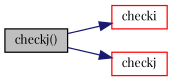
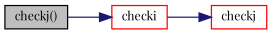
  digraph {
    fontname="Playfair Display"
    rankdir=LR
    node [color=red fontname="Playfair Display" fontsize=10 shape=record]
    edge [color=midnightblue fontname="Playfair Display" fontsize=10 labelfontname=Helvetica labelfontsize=10 style=solid]
    n1 [color=black fillcolor=grey75 fontcolor=black height=0.2 label="checkj()" style=filled width=0.4]
    n2 [height=0.2 label=checki width=0.4]
    n3 [height=0.2 label=checkj width=0.4]
    n1 -> n2
-   n1 -> n3
+   n2 -> n3
  }
